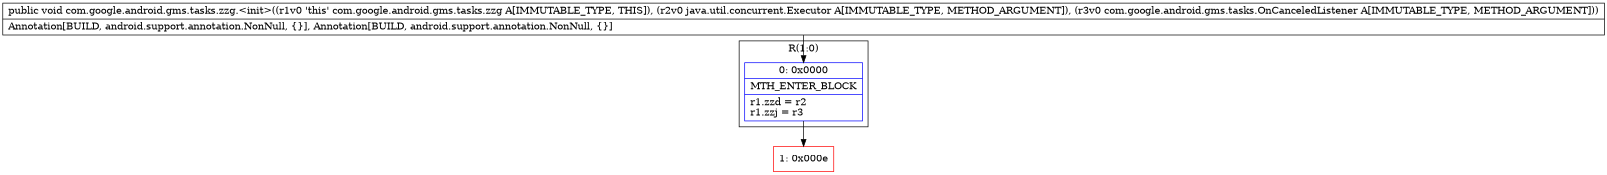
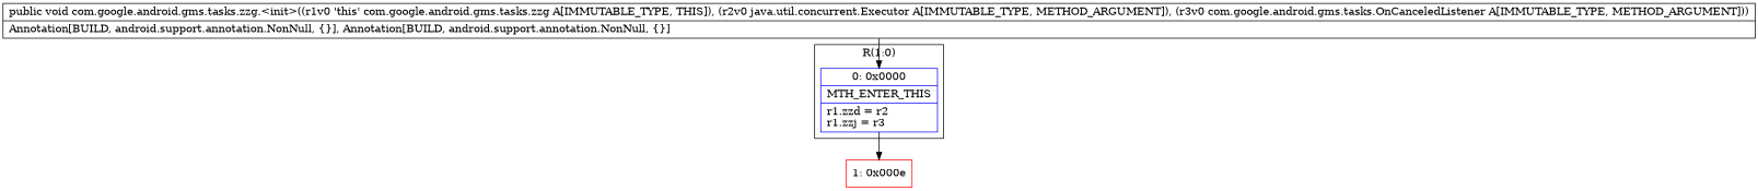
  digraph {
    node [shape=record]
-   n1 [color=blue label="{0\:\ 0x0000|MTH_ENTER_BLOCK\l|r1.zzd = r2\lr1.zzj = r3\l}"]
+   n1 [color=blue label="{0\:\ 0x0000|MTH_ENTER_THIS\l|r1.zzd = r2\lr1.zzj = r3\l}"]
    n2 [color=red label="{1\:\ 0x000e}"]
    n3 [label="{public void com.google.android.gms.tasks.zzg.\<init\>((r1v0 'this' com.google.android.gms.tasks.zzg A[IMMUTABLE_TYPE, THIS]), (r2v0 java.util.concurrent.Executor A[IMMUTABLE_TYPE, METHOD_ARGUMENT]), (r3v0 com.google.android.gms.tasks.OnCanceledListener A[IMMUTABLE_TYPE, METHOD_ARGUMENT]))  | Annotation[BUILD, android.support.annotation.NonNull, \{\}], Annotation[BUILD, android.support.annotation.NonNull, \{\}]\l}"]
    subgraph cluster_1 {
      label="R(1:0)"
      n1
    }
    n1 -> n2
    n3 -> n1
  }
